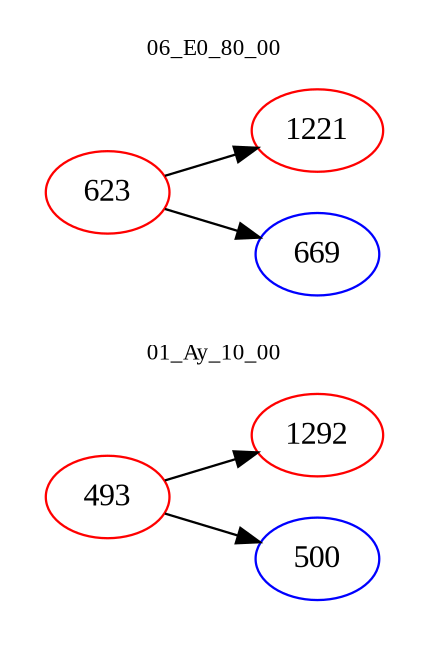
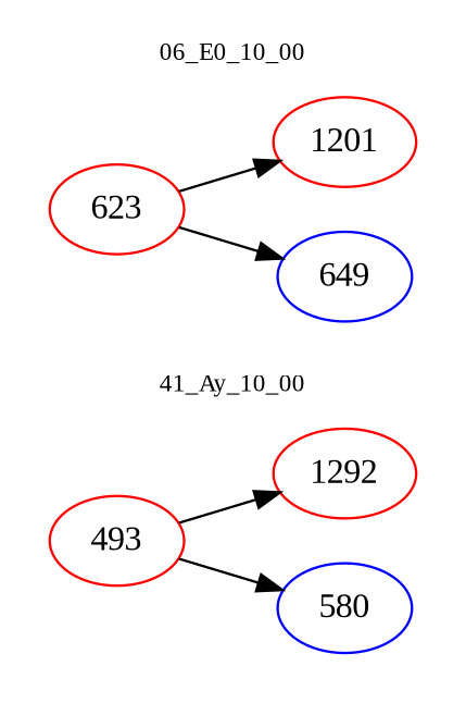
  digraph {
    fontname="Liberation Serif"
    rankdir=LR
    node [color=red fontname="Liberation Serif"]
    edge [color=black fontname="Liberation Serif"]
    n1 [label=493]
-   n2 [color=blue label=500]
+   n2 [color=blue label=580]
    n3 [label=1292]
    n4 [label=623]
-   n5 [color=blue label=669]
-   n6 [label=1221]
+   n5 [color=blue label=649]
+   n6 [label=1201]
    subgraph cluster_1 {
      color=white
      fontsize=10
-     label="01_Ay_10_00"
+     label="41_Ay_10_00"
      n1
      n2
      n3
    }
    subgraph cluster_2 {
      color=white
      fontsize=10
-     label="06_E0_80_00"
+     label="06_E0_10_00"
      n4
      n5
      n6
    }
    n1 -> n2
    n1 -> n3
    n4 -> n5
    n4 -> n6
  }
